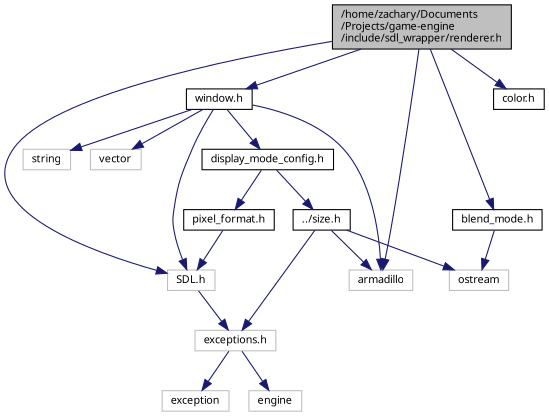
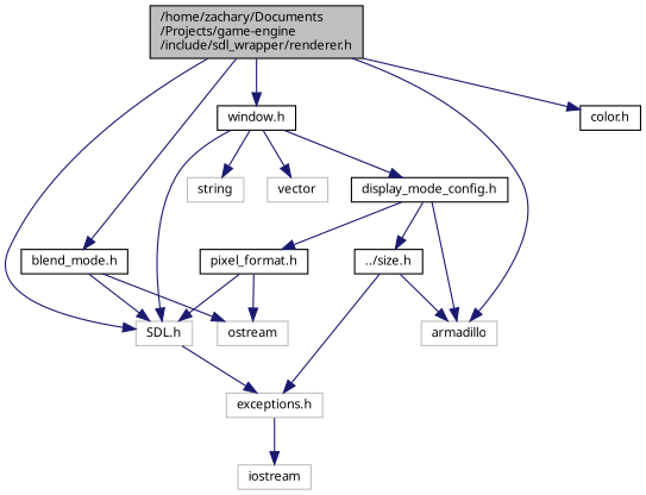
  digraph {
    fontname="Noto Sans"
    node [color=grey75 fillcolor=white fontname="Noto Sans" fontsize=10 shape=record style=filled]
    edge [color=midnightblue fontname="Noto Sans" fontsize=10 labelfontname=Helvetica labelfontsize=10 style=solid]
    n1 [color=black fillcolor=grey75 fontcolor=black height=0.2 label="/home/zachary/Documents\l/Projects/game-engine\l/include/sdl_wrapper/renderer.h" width=0.4]
    n2 [height=0.2 label="SDL.h" width=0.4]
    n3 [height=0.2 label=armadillo width=0.4]
    n4 [color=black height=0.2 label="window.h" width=0.4]
    n5 [color=black height=0.2 label="blend_mode.h" width=0.4]
    n6 [color=black height=0.2 label="color.h" width=0.4]
    n7 [height=0.2 label="exceptions.h" width=0.4]
    n8 [height=0.2 label=string width=0.4]
    n9 [height=0.2 label=vector width=0.4]
    n10 [color=black height=0.2 label="display_mode_config.h" width=0.4]
    n11 [height=0.2 label=ostream width=0.4]
    n12 [color=black height=0.2 label="pixel_format.h" width=0.4]
    n13 [color=black height=0.2 label="../size.h" width=0.4]
-   n14 [height=0.2 label=exception width=0.4]
-   n15 [height=0.2 label=engine width=0.4]
+   n15 [height=0.2 label=iostream width=0.4]
    n1 -> n2
    n1 -> n3
    n1 -> n4
    n1 -> n5
    n1 -> n6
    n2 -> n7
    n4 -> n2
-   n4 -> n3
+   n10 -> n3
    n4 -> n8
    n4 -> n9
    n4 -> n10
+   n5 -> n2
    n5 -> n11
-   n7 -> n14
    n7 -> n15
    n10 -> n12
    n10 -> n13
    n12 -> n2
-   n13 -> n11
+   n12 -> n11
    n13 -> n3
    n13 -> n7
  }
